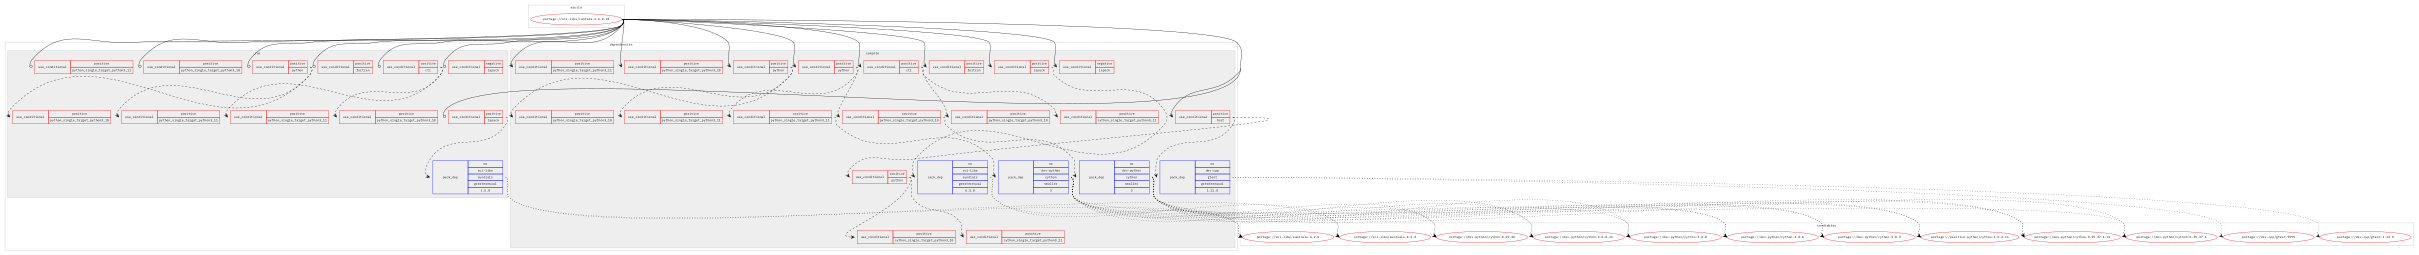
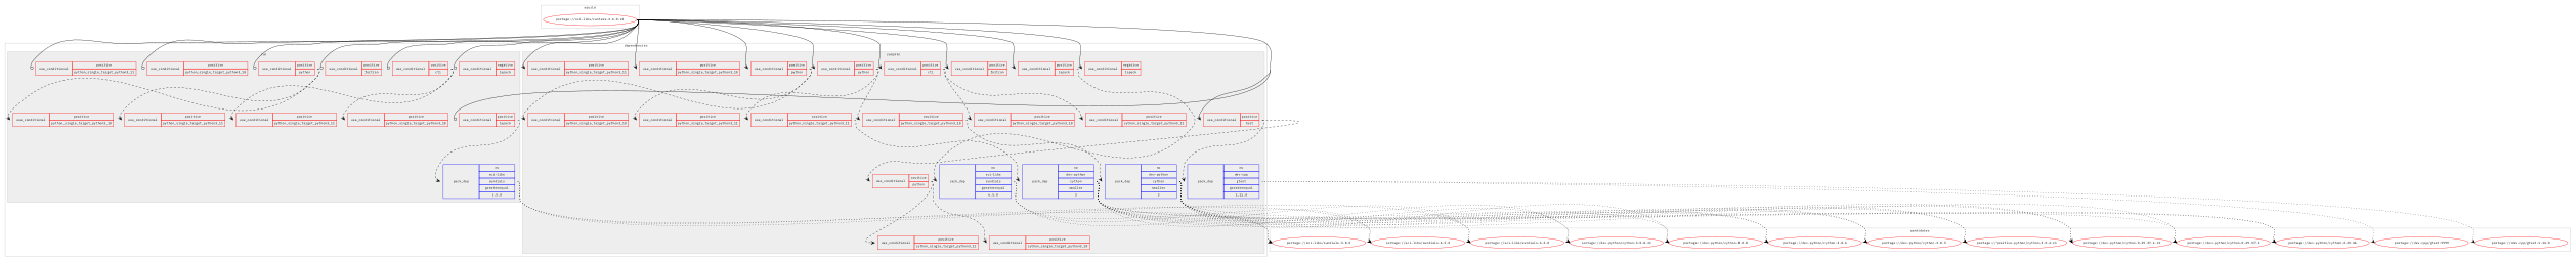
  digraph {
    compound=true
    concentrate=true
    fontname="IBM Plex Mono"
    fontsize=10
    newrank=true
    rankdir=TB
    ranksep=1.5
    node [color=red fontname="IBM Plex Mono" fontsize=10 shape=none]
    edge [arrowhead=vee fontname="IBM Plex Mono" headport=w style=dotted tailport=e weight=20]
    n1 [label="portage://sci-libs/cantera-2.6.0-r2" width=4 shape=""]
    n2 [label=<<TABLE BORDER="0" CELLBORDER="1" CELLSPACING="0" CELLPADDING="4"><TR><TD ROWSPAN="3" CELLPADDING="10">use_conditional</TD></TR><TR><TD>negative</TD></TR><TR><TD>lapack</TD></TR></TABLE>>]
    n3 [label=<<TABLE BORDER="0" CELLBORDER="1" CELLSPACING="0" CELLPADDING="4"><TR><TD ROWSPAN="3" CELLPADDING="10">use_conditional</TD></TR><TR><TD>positive</TD></TR><TR><TD>python_single_target_python3_10</TD></TR></TABLE>>]
    n4 [label=<<TABLE BORDER="0" CELLBORDER="1" CELLSPACING="0" CELLPADDING="4"><TR><TD ROWSPAN="3" CELLPADDING="10">use_conditional</TD></TR><TR><TD>positive</TD></TR><TR><TD>python_single_target_python3_11</TD></TR></TABLE>>]
    n5 [label=<<TABLE BORDER="0" CELLBORDER="1" CELLSPACING="0" CELLPADDING="4"><TR><TD ROWSPAN="3" CELLPADDING="10">use_conditional</TD></TR><TR><TD>positive</TD></TR><TR><TD>cti</TD></TR></TABLE>>]
    n6 [label=<<TABLE BORDER="0" CELLBORDER="1" CELLSPACING="0" CELLPADDING="4"><TR><TD ROWSPAN="3" CELLPADDING="10">use_conditional</TD></TR><TR><TD>positive</TD></TR><TR><TD>fortran</TD></TR></TABLE>>]
    n7 [color=blue label=<<TABLE BORDER="0" CELLBORDER="1" CELLSPACING="0" CELLPADDING="4" WIDTH="220"><TR><TD ROWSPAN="6" CELLPADDING="30">pack_dep</TD></TR><TR><TD WIDTH="110">no</TD></TR><TR><TD>sci-libs</TD></TR><TR><TD>sundials</TD></TR><TR><TD>greaterequal</TD></TR><TR><TD>6.5.0</TD></TR></TABLE>>]
    n8 [label=<<TABLE BORDER="0" CELLBORDER="1" CELLSPACING="0" CELLPADDING="4"><TR><TD ROWSPAN="3" CELLPADDING="10">use_conditional</TD></TR><TR><TD>positive</TD></TR><TR><TD>lapack</TD></TR></TABLE>>]
    n9 [color=blue label=<<TABLE BORDER="0" CELLBORDER="1" CELLSPACING="0" CELLPADDING="4" WIDTH="220"><TR><TD ROWSPAN="6" CELLPADDING="30">pack_dep</TD></TR><TR><TD WIDTH="110">no</TD></TR><TR><TD>dev-python</TD></TR><TR><TD>cython</TD></TR><TR><TD>smaller</TD></TR><TR><TD>3</TD></TR></TABLE>>]
    n10 [label=<<TABLE BORDER="0" CELLBORDER="1" CELLSPACING="0" CELLPADDING="4"><TR><TD ROWSPAN="3" CELLPADDING="10">use_conditional</TD></TR><TR><TD>positive</TD></TR><TR><TD>python_single_target_python3_10</TD></TR></TABLE>>]
    n11 [color=blue label=<<TABLE BORDER="0" CELLBORDER="1" CELLSPACING="0" CELLPADDING="4" WIDTH="220"><TR><TD ROWSPAN="6" CELLPADDING="30">pack_dep</TD></TR><TR><TD WIDTH="110">no</TD></TR><TR><TD>dev-python</TD></TR><TR><TD>cython</TD></TR><TR><TD>smaller</TD></TR><TR><TD>3</TD></TR></TABLE>>]
    n12 [label=<<TABLE BORDER="0" CELLBORDER="1" CELLSPACING="0" CELLPADDING="4"><TR><TD ROWSPAN="3" CELLPADDING="10">use_conditional</TD></TR><TR><TD>positive</TD></TR><TR><TD>python_single_target_python3_11</TD></TR></TABLE>>]
    n13 [label=<<TABLE BORDER="0" CELLBORDER="1" CELLSPACING="0" CELLPADDING="4"><TR><TD ROWSPAN="3" CELLPADDING="10">use_conditional</TD></TR><TR><TD>positive</TD></TR><TR><TD>python</TD></TR></TABLE>>]
    n14 [label=<<TABLE BORDER="0" CELLBORDER="1" CELLSPACING="0" CELLPADDING="4"><TR><TD ROWSPAN="3" CELLPADDING="10">use_conditional</TD></TR><TR><TD>positive</TD></TR><TR><TD>python_single_target_python3_10</TD></TR></TABLE>>]
    n15 [label=<<TABLE BORDER="0" CELLBORDER="1" CELLSPACING="0" CELLPADDING="4"><TR><TD ROWSPAN="3" CELLPADDING="10">use_conditional</TD></TR><TR><TD>positive</TD></TR><TR><TD>python_single_target_python3_11</TD></TR></TABLE>>]
    n16 [label=<<TABLE BORDER="0" CELLBORDER="1" CELLSPACING="0" CELLPADDING="4"><TR><TD ROWSPAN="3" CELLPADDING="10">use_conditional</TD></TR><TR><TD>positive</TD></TR><TR><TD>python</TD></TR></TABLE>>]
    n17 [label=<<TABLE BORDER="0" CELLBORDER="1" CELLSPACING="0" CELLPADDING="4"><TR><TD ROWSPAN="3" CELLPADDING="10">use_conditional</TD></TR><TR><TD>positive</TD></TR><TR><TD>python_single_target_python3_10</TD></TR></TABLE>>]
    n18 [label=<<TABLE BORDER="0" CELLBORDER="1" CELLSPACING="0" CELLPADDING="4"><TR><TD ROWSPAN="3" CELLPADDING="10">use_conditional</TD></TR><TR><TD>positive</TD></TR><TR><TD>python_single_target_python3_11</TD></TR></TABLE>>]
    n19 [color=blue label=<<TABLE BORDER="0" CELLBORDER="1" CELLSPACING="0" CELLPADDING="4" WIDTH="220"><TR><TD ROWSPAN="6" CELLPADDING="30">pack_dep</TD></TR><TR><TD WIDTH="110">no</TD></TR><TR><TD>dev-cpp</TD></TR><TR><TD>gtest</TD></TR><TR><TD>greaterequal</TD></TR><TR><TD>1.11.0</TD></TR></TABLE>>]
    n20 [label=<<TABLE BORDER="0" CELLBORDER="1" CELLSPACING="0" CELLPADDING="4"><TR><TD ROWSPAN="3" CELLPADDING="10">use_conditional</TD></TR><TR><TD>positive</TD></TR><TR><TD>python_single_target_python3_10</TD></TR></TABLE>>]
    n21 [label=<<TABLE BORDER="0" CELLBORDER="1" CELLSPACING="0" CELLPADDING="4"><TR><TD ROWSPAN="3" CELLPADDING="10">use_conditional</TD></TR><TR><TD>positive</TD></TR><TR><TD>python_single_target_python3_11</TD></TR></TABLE>>]
    n22 [label=<<TABLE BORDER="0" CELLBORDER="1" CELLSPACING="0" CELLPADDING="4"><TR><TD ROWSPAN="3" CELLPADDING="10">use_conditional</TD></TR><TR><TD>positive</TD></TR><TR><TD>python</TD></TR></TABLE>>]
    n23 [label=<<TABLE BORDER="0" CELLBORDER="1" CELLSPACING="0" CELLPADDING="4"><TR><TD ROWSPAN="3" CELLPADDING="10">use_conditional</TD></TR><TR><TD>positive</TD></TR><TR><TD>test</TD></TR></TABLE>>]
    n24 [label=<<TABLE BORDER="0" CELLBORDER="1" CELLSPACING="0" CELLPADDING="4"><TR><TD ROWSPAN="3" CELLPADDING="10">use_conditional</TD></TR><TR><TD>negative</TD></TR><TR><TD>lapack</TD></TR></TABLE>>]
    n25 [label=<<TABLE BORDER="0" CELLBORDER="1" CELLSPACING="0" CELLPADDING="4"><TR><TD ROWSPAN="3" CELLPADDING="10">use_conditional</TD></TR><TR><TD>positive</TD></TR><TR><TD>python_single_target_python3_10</TD></TR></TABLE>>]
    n26 [label=<<TABLE BORDER="0" CELLBORDER="1" CELLSPACING="0" CELLPADDING="4"><TR><TD ROWSPAN="3" CELLPADDING="10">use_conditional</TD></TR><TR><TD>positive</TD></TR><TR><TD>python_single_target_python3_11</TD></TR></TABLE>>]
    n27 [label=<<TABLE BORDER="0" CELLBORDER="1" CELLSPACING="0" CELLPADDING="4"><TR><TD ROWSPAN="3" CELLPADDING="10">use_conditional</TD></TR><TR><TD>positive</TD></TR><TR><TD>cti</TD></TR></TABLE>>]
    n28 [label=<<TABLE BORDER="0" CELLBORDER="1" CELLSPACING="0" CELLPADDING="4"><TR><TD ROWSPAN="3" CELLPADDING="10">use_conditional</TD></TR><TR><TD>positive</TD></TR><TR><TD>fortran</TD></TR></TABLE>>]
    n29 [color=blue label=<<TABLE BORDER="0" CELLBORDER="1" CELLSPACING="0" CELLPADDING="4" WIDTH="220"><TR><TD ROWSPAN="6" CELLPADDING="30">pack_dep</TD></TR><TR><TD WIDTH="110">no</TD></TR><TR><TD>sci-libs</TD></TR><TR><TD>sundials</TD></TR><TR><TD>greaterequal</TD></TR><TR><TD>6.5.0</TD></TR></TABLE>>]
    n30 [label=<<TABLE BORDER="0" CELLBORDER="1" CELLSPACING="0" CELLPADDING="4"><TR><TD ROWSPAN="3" CELLPADDING="10">use_conditional</TD></TR><TR><TD>positive</TD></TR><TR><TD>lapack</TD></TR></TABLE>>]
    n31 [label=<<TABLE BORDER="0" CELLBORDER="1" CELLSPACING="0" CELLPADDING="4"><TR><TD ROWSPAN="3" CELLPADDING="10">use_conditional</TD></TR><TR><TD>positive</TD></TR><TR><TD>python_single_target_python3_10</TD></TR></TABLE>>]
    n32 [label=<<TABLE BORDER="0" CELLBORDER="1" CELLSPACING="0" CELLPADDING="4"><TR><TD ROWSPAN="3" CELLPADDING="10">use_conditional</TD></TR><TR><TD>positive</TD></TR><TR><TD>python_single_target_python3_11</TD></TR></TABLE>>]
    n33 [label=<<TABLE BORDER="0" CELLBORDER="1" CELLSPACING="0" CELLPADDING="4"><TR><TD ROWSPAN="3" CELLPADDING="10">use_conditional</TD></TR><TR><TD>positive</TD></TR><TR><TD>python</TD></TR></TABLE>>]
    n34 [label=<<TABLE BORDER="0" CELLBORDER="1" CELLSPACING="0" CELLPADDING="4"><TR><TD ROWSPAN="3" CELLPADDING="10">use_conditional</TD></TR><TR><TD>positive</TD></TR><TR><TD>python_single_target_python3_10</TD></TR></TABLE>>]
    n35 [label=<<TABLE BORDER="0" CELLBORDER="1" CELLSPACING="0" CELLPADDING="4"><TR><TD ROWSPAN="3" CELLPADDING="10">use_conditional</TD></TR><TR><TD>positive</TD></TR><TR><TD>python_single_target_python3_11</TD></TR></TABLE>>]
+   n36 [label="portage://sci-libs/sundials-5.8.0" width=4 shape=""]
    n37 [label="portage://sci-libs/sundials-6.2.0" width=4 shape=""]
    n38 [label="portage://sci-libs/sundials-6.5.0" width=4 shape=""]
    n39 [label="portage://dev-python/cython-0.29.46" width=4 shape=""]
    n40 [label="portage://dev-python/cython-0.29.37.1" width=4 shape=""]
    n41 [label="portage://dev-python/cython-0.29.37.1-r1" width=4 shape=""]
    n42 [label="portage://positive-python/cython-3.0.2-r1" width=4 shape=""]
    n43 [label="portage://dev-python/cython-3.0.5" width=4 shape=""]
    n44 [label="portage://dev-python/cython-3.0.6" width=4 shape=""]
    n45 [label="portage://dev-python/cython-3.0.8" width=4 shape=""]
    n46 [label="portage://dev-python/cython-3.0.8-r1" width=4 shape=""]
    n47 [label="portage://dev-cpp/gtest-1.14.0" width=4 shape=""]
    n48 [label="portage://dev-cpp/gtest-9999" width=4 shape=""]
    subgraph cluster_1 {
      color=gray
      label=<<i>ebuild</i>>
      rank=same
      n1
    }
    subgraph cluster_2 {
      color=gray
      label=<<i>dependencies</i>>
      subgraph cluster_3 {
        color=gray
        fillcolor="#eeeeee"
        label=<<i>compile</i>>
        style=filled
        subgraph sub_4 {
          color=gray
          fillcolor="#eeeeee"
          label=<<i>compile</i>>
          style=filled
          n2
        }
        subgraph sub_5 {
          color=gray
          fillcolor="#eeeeee"
          label=<<i>compile</i>>
          style=filled
          n5
          subgraph sub_6 {
            color=gray
            fillcolor="#eeeeee"
            label=<<i>compile</i>>
            style=filled
            n3
          }
          subgraph sub_7 {
            color=gray
            fillcolor="#eeeeee"
            label=<<i>compile</i>>
            style=filled
            n4
          }
        }
        subgraph sub_8 {
          color=gray
          fillcolor="#eeeeee"
          label=<<i>compile</i>>
          style=filled
          n6
        }
        subgraph sub_9 {
          color=gray
          fillcolor="#eeeeee"
          label=<<i>compile</i>>
          style=filled
          n8
          subgraph sub_10 {
            color=gray
            fillcolor="#eeeeee"
            label=<<i>compile</i>>
            style=filled
            n7
          }
        }
        subgraph sub_11 {
          color=gray
          fillcolor="#eeeeee"
          label=<<i>compile</i>>
          style=filled
          n13
          subgraph sub_12 {
            color=gray
            fillcolor="#eeeeee"
            label=<<i>compile</i>>
            style=filled
            n10
            subgraph sub_13 {
              color=gray
              fillcolor="#eeeeee"
              label=<<i>compile</i>>
              style=filled
              n9
            }
          }
          subgraph sub_14 {
            color=gray
            fillcolor="#eeeeee"
            label=<<i>compile</i>>
            style=filled
            n12
            subgraph sub_15 {
              color=gray
              fillcolor="#eeeeee"
              label=<<i>compile</i>>
              style=filled
              n11
            }
          }
        }
        subgraph sub_16 {
          color=gray
          fillcolor="#eeeeee"
          label=<<i>compile</i>>
          style=filled
          n16
          subgraph sub_17 {
            color=gray
            fillcolor="#eeeeee"
            label=<<i>compile</i>>
            style=filled
            n14
          }
          subgraph sub_18 {
            color=gray
            fillcolor="#eeeeee"
            label=<<i>compile</i>>
            style=filled
            n15
          }
        }
        subgraph sub_19 {
          color=gray
          fillcolor="#eeeeee"
          label=<<i>compile</i>>
          style=filled
          n17
        }
        subgraph sub_20 {
          color=gray
          fillcolor="#eeeeee"
          label=<<i>compile</i>>
          style=filled
          n18
        }
        subgraph sub_21 {
          color=gray
          fillcolor="#eeeeee"
          label=<<i>compile</i>>
          style=filled
          n23
          subgraph sub_22 {
            color=gray
            fillcolor="#eeeeee"
            label=<<i>compile</i>>
            style=filled
            n19
          }
          subgraph sub_23 {
            color=gray
            fillcolor="#eeeeee"
            label=<<i>compile</i>>
            style=filled
            n22
            subgraph sub_24 {
              color=gray
              fillcolor="#eeeeee"
              label=<<i>compile</i>>
              style=filled
              n20
            }
            subgraph sub_25 {
              color=gray
              fillcolor="#eeeeee"
              label=<<i>compile</i>>
              style=filled
              n21
            }
          }
        }
      }
      subgraph cluster_26 {
        color=gray
        fillcolor="#eeeeee"
        label=<<i>compile and run</i>>
        style=filled
      }
      subgraph cluster_27 {
        color=gray
        fillcolor="#eeeeee"
        label=<<i>run</i>>
        style=filled
        subgraph sub_28 {
          color=gray
          fillcolor="#eeeeee"
          label=<<i>run</i>>
          style=filled
          n24
        }
        subgraph sub_29 {
          color=gray
          fillcolor="#eeeeee"
          label=<<i>run</i>>
          style=filled
          n27
          subgraph sub_30 {
            color=gray
            fillcolor="#eeeeee"
            label=<<i>run</i>>
            style=filled
            n25
          }
          subgraph sub_31 {
            color=gray
            fillcolor="#eeeeee"
            label=<<i>run</i>>
            style=filled
            n26
          }
        }
        subgraph sub_32 {
          color=gray
          fillcolor="#eeeeee"
          label=<<i>run</i>>
          style=filled
          n28
        }
        subgraph sub_33 {
          color=gray
          fillcolor="#eeeeee"
          label=<<i>run</i>>
          style=filled
          n30
          subgraph sub_34 {
            color=gray
            fillcolor="#eeeeee"
            label=<<i>run</i>>
            style=filled
            n29
          }
        }
        subgraph sub_35 {
          color=gray
          fillcolor="#eeeeee"
          label=<<i>run</i>>
          style=filled
          n33
          subgraph sub_36 {
            color=gray
            fillcolor="#eeeeee"
            label=<<i>run</i>>
            style=filled
            n31
          }
          subgraph sub_37 {
            color=gray
            fillcolor="#eeeeee"
            label=<<i>run</i>>
            style=filled
            n32
          }
        }
        subgraph sub_38 {
          color=gray
          fillcolor="#eeeeee"
          label=<<i>run</i>>
          style=filled
          n34
        }
        subgraph sub_39 {
          color=gray
          fillcolor="#eeeeee"
          label=<<i>run</i>>
          style=filled
          n35
        }
      }
    }
    subgraph cluster_40 {
      color=gray
      label=<<i>candidates</i>>
      rank=same
      subgraph sub_41 {
        color=black
        label=<<i>candidates</i>>
        nodesep=1
        rank=same
+       n36
        n37
        n38
      }
      subgraph sub_42 {
        color=black
        label=<<i>candidates</i>>
        nodesep=1
        rank=same
        n39
        n40
        n41
        n42
        n43
        n44
        n45
        n46
      }
      subgraph sub_43 {
        color=black
        label=<<i>candidates</i>>
        nodesep=1
        rank=same
        n39
        n40
        n41
        n42
        n43
        n44
        n45
        n46
      }
      subgraph sub_44 {
        color=black
        label=<<i>candidates</i>>
        nodesep=1
        rank=same
        n47
        n48
      }
      subgraph sub_45 {
        color=black
        label=<<i>candidates</i>>
        nodesep=1
        rank=same
+       n36
        n37
        n38
      }
    }
    n1 -> n2 [style=solid]
    n1 -> n5 [style=solid]
    n1 -> n6 [style=solid]
    n1 -> n8 [style=solid]
    n1 -> n13 [style=solid]
    n1 -> n16 [style=solid]
    n1 -> n17 [style=solid]
    n1 -> n18 [style=solid]
    n1 -> n23 [style=solid]
    n1 -> n24 [arrowhead=odot style=solid]
    n1 -> n27 [arrowhead=odot style=solid]
    n1 -> n28 [arrowhead=odot style=solid]
    n1 -> n30 [arrowhead=odot style=solid]
    n1 -> n33 [arrowhead=odot style=solid]
    n1 -> n34 [arrowhead=odot style=solid]
    n1 -> n35 [arrowhead=odot style=solid]
    n5 -> n3 [style=dashed]
    n5 -> n4 [style=dashed]
+   n7 -> n36 [weight=100]
    n7 -> n37 [weight=100]
    n7 -> n38 [weight=100]
    n8 -> n7 [style=dashed]
    n9 -> n39 [weight=100]
    n9 -> n40 [weight=100]
    n9 -> n41 [weight=100]
    n9 -> n42 [weight=100]
    n9 -> n43 [weight=100]
    n9 -> n44 [weight=100]
    n9 -> n45 [weight=100]
    n9 -> n46 [weight=100]
    n10 -> n9 [style=dashed]
    n11 -> n39 [weight=100]
    n11 -> n40 [weight=100]
    n11 -> n41 [weight=100]
    n11 -> n42 [weight=100]
    n11 -> n43 [weight=100]
    n11 -> n44 [weight=100]
    n11 -> n45 [weight=100]
    n11 -> n46 [weight=100]
    n12 -> n11 [style=dashed]
    n13 -> n10 [style=dashed]
    n13 -> n12 [style=dashed]
    n16 -> n14 [style=dashed]
    n16 -> n15 [style=dashed]
    n19 -> n47 [weight=100]
    n19 -> n48 [weight=100]
    n22 -> n20 [style=dashed]
    n22 -> n21 [style=dashed]
    n23 -> n19 [style=dashed]
    n23 -> n22 [style=dashed]
    n27 -> n25 [style=dashed]
    n27 -> n26 [style=dashed]
+   n29 -> n36 [weight=100]
    n29 -> n37 [weight=100]
    n29 -> n38 [weight=100]
    n30 -> n29 [style=dashed]
    n33 -> n31 [style=dashed]
    n33 -> n32 [style=dashed]
  }
